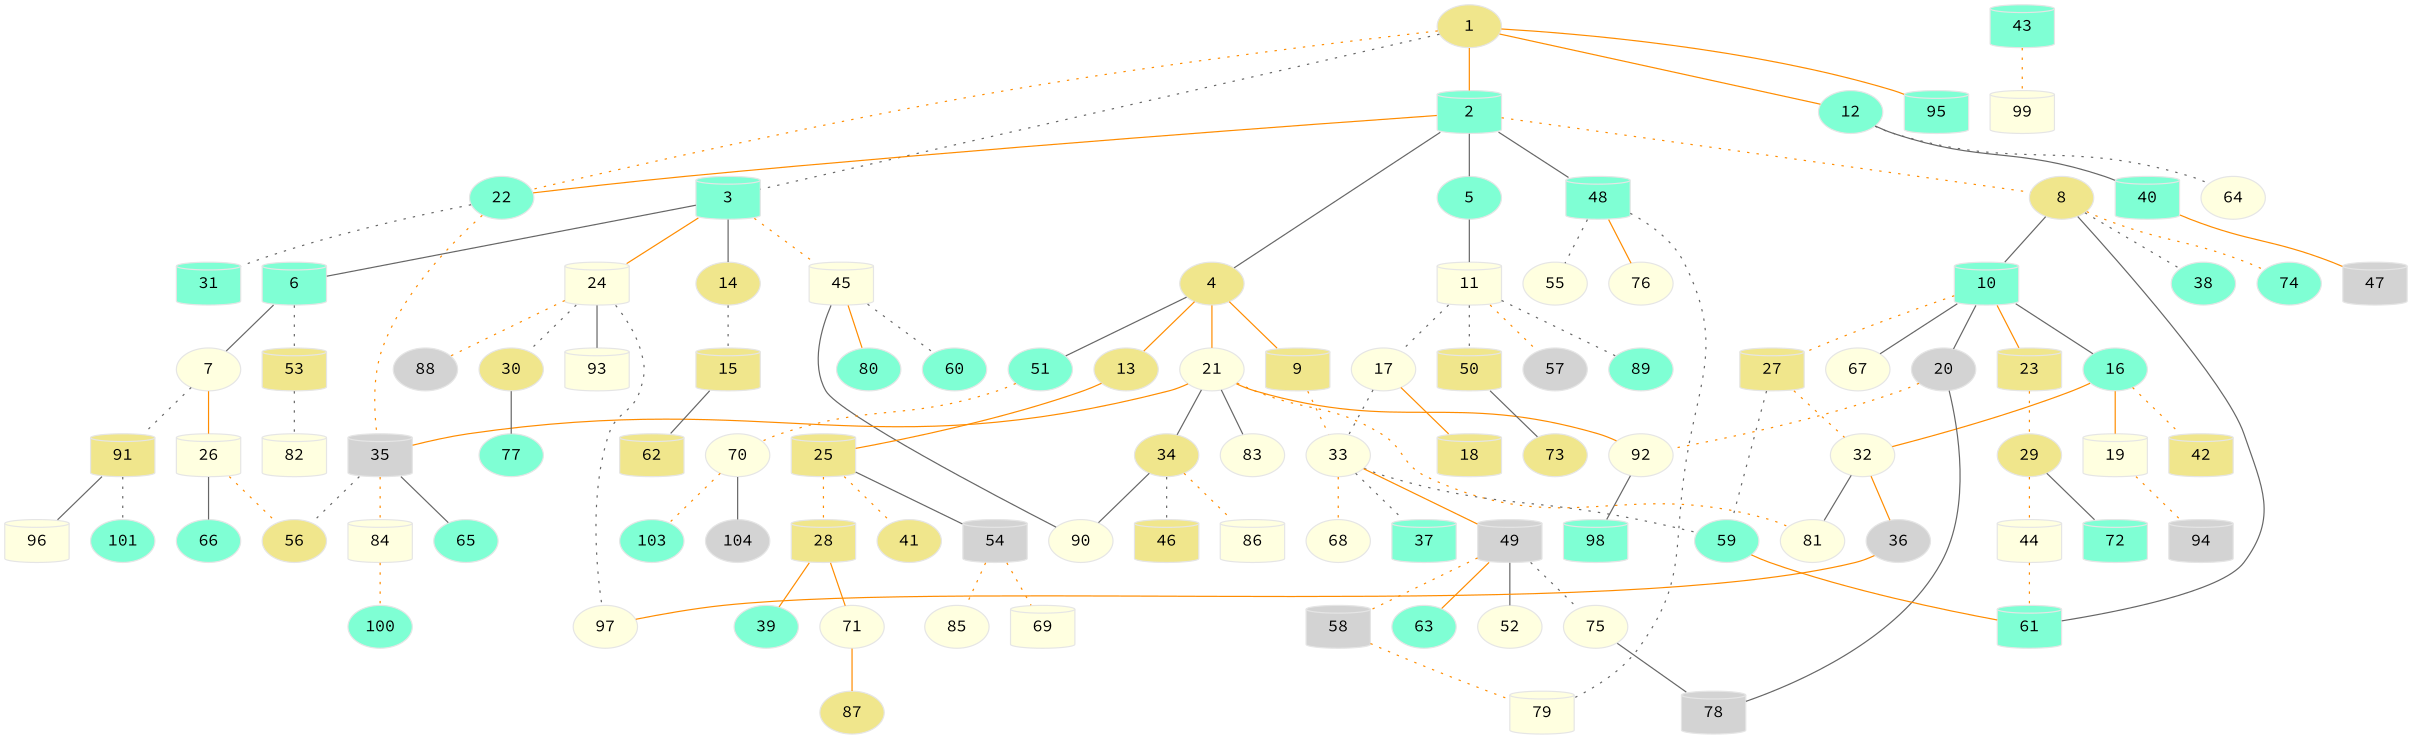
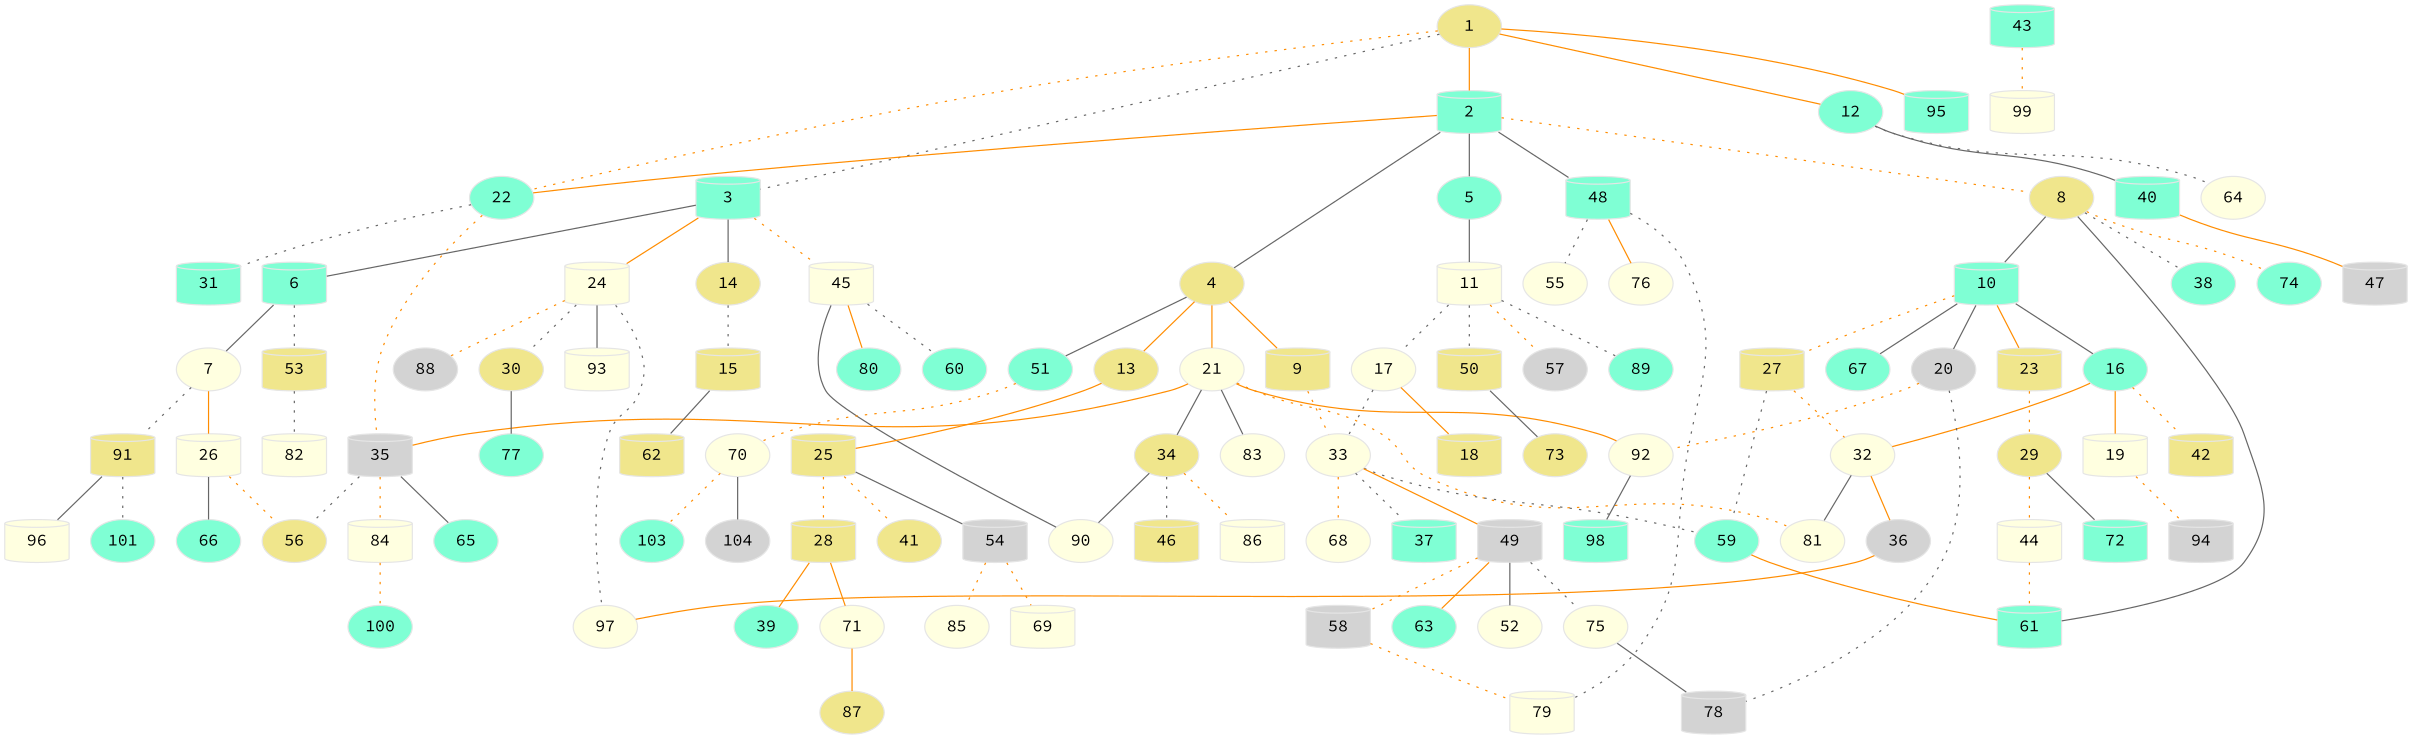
  graph {
    fontname="Source Code Pro"
    node [color=gray90 fillcolor=lightyellow fontname="Source Code Pro" shape=ellipse style=filled]
    edge [color=darkorange fontname="Source Code Pro" style=solid]
    1 [fillcolor=khaki]
    2 [fillcolor=aquamarine shape=cylinder]
    3 [fillcolor=aquamarine shape=cylinder]
    12 [fillcolor=aquamarine]
    22 [fillcolor=aquamarine]
    95 [fillcolor=aquamarine shape=cylinder]
    4 [fillcolor=khaki]
    5 [fillcolor=aquamarine]
    8 [fillcolor=khaki]
    48 [fillcolor=aquamarine shape=cylinder]
    6 [fillcolor=aquamarine shape=cylinder]
    14 [fillcolor=khaki]
    24 [shape=cylinder]
    45 [shape=cylinder]
    40 [fillcolor=aquamarine shape=cylinder]
    64
    35 [fillcolor=lightgrey shape=cylinder]
    31 [fillcolor=aquamarine shape=cylinder]
    9 [fillcolor=khaki shape=cylinder]
    13 [fillcolor=khaki]
    21
    51 [fillcolor=aquamarine]
    11 [shape=cylinder]
    10 [fillcolor=aquamarine shape=cylinder]
    38 [fillcolor=aquamarine]
    61 [fillcolor=aquamarine shape=cylinder]
    74 [fillcolor=aquamarine]
    55
    76
    79 [shape=cylinder]
    7
    53 [fillcolor=khaki shape=cylinder]
    15 [fillcolor=khaki shape=cylinder]
    30 [fillcolor=khaki]
    88 [fillcolor=lightgrey]
    93 [shape=cylinder]
    97
    90
    60 [fillcolor=aquamarine]
    80 [fillcolor=aquamarine]
    33
    25 [fillcolor=khaki shape=cylinder]
    92
    34 [fillcolor=khaki]
    81
    83
    70
    17
    50 [fillcolor=khaki shape=cylinder]
    57 [fillcolor=lightgrey]
    89 [fillcolor=aquamarine]
    26 [shape=cylinder]
    91 [fillcolor=khaki shape=cylinder]
    82 [shape=cylinder]
    56 [fillcolor=khaki]
    66 [fillcolor=aquamarine]
    43 [fillcolor=aquamarine shape=cylinder]
    99 [shape=cylinder]
    96 [shape=cylinder]
    101 [fillcolor=aquamarine]
    16 [fillcolor=aquamarine]
    20 [fillcolor=lightgrey]
    23 [fillcolor=khaki shape=cylinder]
    27 [fillcolor=khaki shape=cylinder]
-   67
+   67 [fillcolor=aquamarine]
    59 [fillcolor=aquamarine]
    37 [fillcolor=aquamarine shape=cylinder]
    49 [fillcolor=lightgrey shape=cylinder]
    68
    19 [shape=cylinder]
    32
    42 [fillcolor=khaki shape=cylinder]
    78 [fillcolor=lightgrey shape=cylinder]
    29 [fillcolor=khaki]
    18 [fillcolor=khaki shape=cylinder]
    73 [fillcolor=khaki]
    47 [fillcolor=lightgrey shape=cylinder]
    28 [fillcolor=khaki shape=cylinder]
    41 [fillcolor=khaki]
    54 [fillcolor=lightgrey shape=cylinder]
    62 [fillcolor=khaki shape=cylinder]
    94 [fillcolor=lightgrey shape=cylinder]
    36 [fillcolor=lightgrey]
    98 [fillcolor=aquamarine shape=cylinder]
    46 [fillcolor=khaki shape=cylinder]
    86 [shape=cylinder]
    65 [fillcolor=aquamarine]
    84 [shape=cylinder]
    44 [shape=cylinder]
    72 [fillcolor=aquamarine shape=cylinder]
    77 [fillcolor=aquamarine]
    39 [fillcolor=aquamarine]
    71
    69 [shape=cylinder]
    85
    87 [fillcolor=khaki]
    52
    58 [fillcolor=lightgrey shape=cylinder]
    63 [fillcolor=aquamarine]
    75
    100 [fillcolor=aquamarine]
    n102 [fillcolor=lightgrey label=104]
    103 [fillcolor=aquamarine]
    1 -- 2
    1 -- 3 [color=gray40 style=dotted]
    1 -- 12
    1 -- 22 [style=dotted]
    1 -- 95
    2 -- 22
    2 -- 4 [color=gray40]
    2 -- 5 [color=gray40]
    2 -- 8 [style=dotted]
    2 -- 48 [color=gray40]
    3 -- 6 [color=gray40]
    3 -- 14 [color=gray40]
    3 -- 24
    3 -- 45 [style=dotted]
    12 -- 40 [color=gray40]
    12 -- 64 [color=gray40 style=dotted]
    22 -- 35 [style=dotted]
    22 -- 31 [color=gray40 style=dotted]
    4 -- 9
    4 -- 13
    4 -- 21
    4 -- 51 [color=gray40]
    5 -- 11 [color=gray40]
    8 -- 10 [color=gray40]
    8 -- 38 [color=gray40 style=dotted]
    8 -- 61 [color=gray40]
    8 -- 74 [style=dotted]
    48 -- 55 [color=gray40 style=dotted]
    48 -- 76
    48 -- 79 [color=gray40 style=dotted]
    6 -- 7 [color=gray40]
    6 -- 53 [color=gray40 style=dotted]
    14 -- 15 [color=gray40 style=dotted]
    24 -- 30 [color=gray40 style=dotted]
    24 -- 88 [style=dotted]
    24 -- 93 [color=gray40]
    24 -- 97 [color=gray40 style=dotted]
    45 -- 90 [color=gray40]
    45 -- 60 [color=gray40 style=dotted]
    45 -- 80
    40 -- 47
    35 -- 56 [color=gray40 style=dotted]
    35 -- 65 [color=gray40]
    35 -- 84 [style=dotted]
    9 -- 33 [style=dotted]
    13 -- 25
    21 -- 35
    21 -- 92
    21 -- 34 [color=gray40]
    21 -- 81 [style=dotted]
    21 -- 83 [color=gray40]
    51 -- 70 [style=dotted]
    11 -- 17 [color=gray40 style=dotted]
    11 -- 50 [color=gray40 style=dotted]
    11 -- 57 [style=dotted]
    11 -- 89 [color=gray40 style=dotted]
    10 -- 16 [color=gray40]
    10 -- 20 [color=gray40]
    10 -- 23
    10 -- 27 [style=dotted]
    10 -- 67 [color=gray40]
    7 -- 26
    7 -- 91 [color=gray40 style=dotted]
    53 -- 82 [color=gray40 style=dotted]
    15 -- 62 [color=gray40]
    30 -- 77 [color=gray40]
    33 -- 59 [color=gray40 style=dotted]
    33 -- 37 [color=gray40 style=dotted]
    33 -- 49
    33 -- 68 [style=dotted]
    25 -- 28 [style=dotted]
    25 -- 41 [style=dotted]
    25 -- 54 [color=gray40]
    92 -- 98 [color=gray40]
    34 -- 90 [color=gray40]
    34 -- 46 [color=gray40 style=dotted]
    34 -- 86 [style=dotted]
    70 -- n102 [color=gray40]
    70 -- 103 [style=dotted]
    17 -- 33 [color=gray40 style=dotted]
    17 -- 18
    50 -- 73 [color=gray40]
    26 -- 56 [style=dotted]
    26 -- 66 [color=gray40]
    91 -- 96 [color=gray40]
    91 -- 101 [color=gray40 style=dotted]
    43 -- 99 [style=dotted]
    16 -- 19
    16 -- 32
    16 -- 42 [style=dotted]
    20 -- 92 [style=dotted]
-   20 -- 78 [color=gray40]
+   20 -- 78 [color=gray40 style=dotted]
    23 -- 29 [style=dotted]
    27 -- 59 [color=gray40 style=dotted]
    27 -- 32 [style=dotted]
    59 -- 61
    49 -- 52 [color=gray40]
    49 -- 58 [style=dotted]
    49 -- 63
    49 -- 75 [color=gray40 style=dotted]
    19 -- 94 [style=dotted]
    32 -- 81 [color=gray40]
    32 -- 36
    29 -- 44 [style=dotted]
    29 -- 72 [color=gray40]
    28 -- 39
    28 -- 71
    54 -- 69 [style=dotted]
    54 -- 85 [style=dotted]
    36 -- 97
    84 -- 100 [style=dotted]
    44 -- 61 [style=dotted]
    71 -- 87
    58 -- 79 [style=dotted]
    75 -- 78 [color=gray40]
  }
